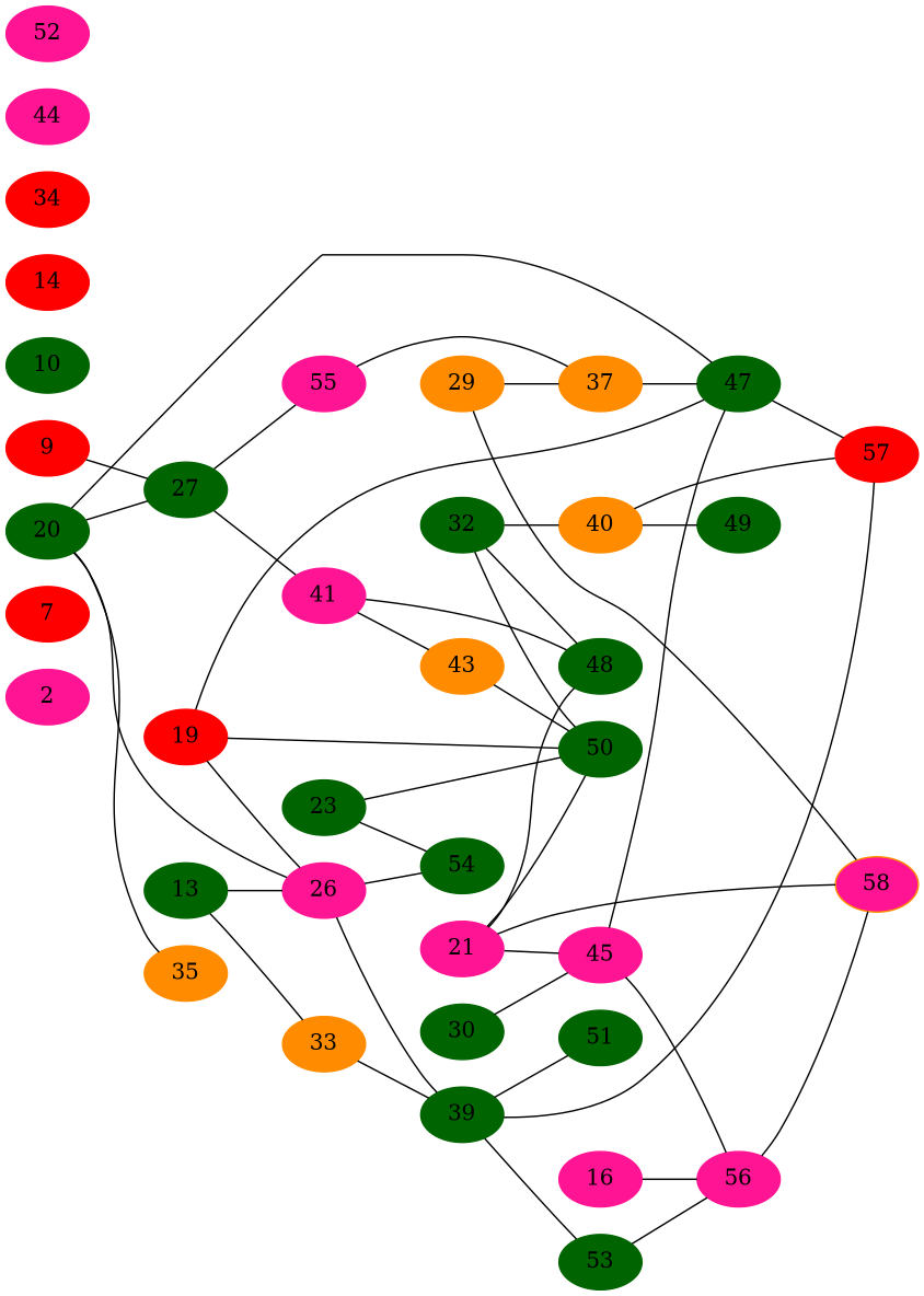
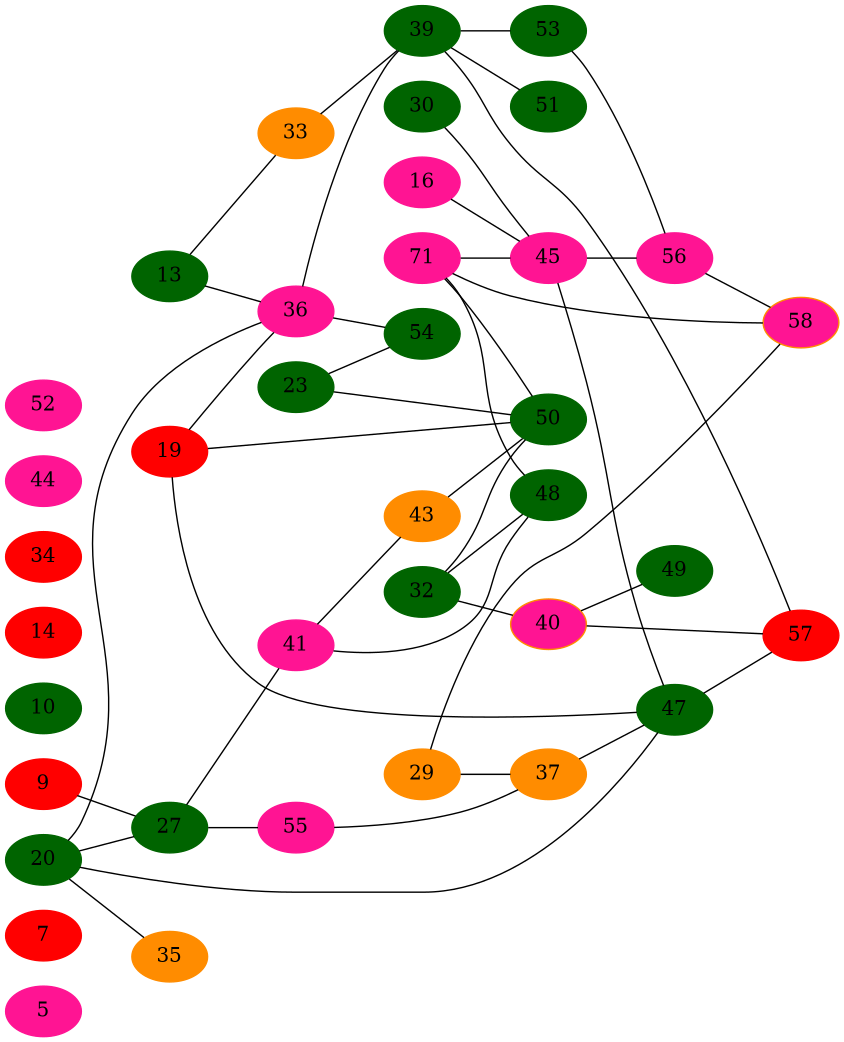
  graph {
    rankdir=LR
    node [color=darkgreen style=filled]
-   2 [color=deeppink]
+   2 [color=deeppink label=5]
    7 [color=red]
    27 [super="+22+25"]
    41 [color=deeppink super="+17+28"]
    55 [color=deeppink]
    9 [color=red]
    10
    33 [color=darkorange]
    13
-   36 [color=deeppink super="+4+31" label=26]
+   36 [color=deeppink super="+4+31"]
    39 [super="+12"]
    54
    14 [color=red]
    45 [color=deeppink super="+11"]
    47
    56 [color=deeppink]
    16 [color=deeppink]
    19 [color=red super="+15"]
    50 [super="+3"]
    57 [color=red super="+26"]
    20 [super="+8"]
    35 [color=darkorange]
-   21 [color=deeppink super="+18"]
+   21 [color=deeppink super="+18" label=71]
    48
    58 [color=darkorange fillcolor=deeppink super="+38"]
    23
    43 [color=darkorange]
    37 [color=darkorange]
    29 [color=darkorange]
    30
    32 [super="+24"]
-   40 [color=darkorange]
+   40 [color=darkorange fillcolor=deeppink]
    49
    51
    53
    34 [color=red]
    44 [color=deeppink]
    52 [color=deeppink]
    27 -- 41
    27 -- 55 [weight=2]
    41 -- 48
    41 -- 43
    55 -- 37
    9 -- 27
    33 -- 39
    13 -- 33
    13 -- 36
    36 -- 39
    36 -- 54
    39 -- 57
    39 -- 51
    39 -- 53
    45 -- 47
    45 -- 56
    47 -- 57
    56 -- 58
-   16 -- 56
+   16 -- 45
    19 -- 36
    19 -- 47
    19 -- 50 [weight=2]
    20 -- 27 [weight=2]
    20 -- 36
    20 -- 47
    20 -- 35
    21 -- 45
    21 -- 50
    21 -- 48
    21 -- 58 [weight=2]
    23 -- 54
    23 -- 50
    43 -- 50
    37 -- 47
    29 -- 58
    29 -- 37
    30 -- 45
    32 -- 50 [weight=2]
    32 -- 48
    32 -- 40
    40 -- 57
    40 -- 49
    53 -- 56
  }
